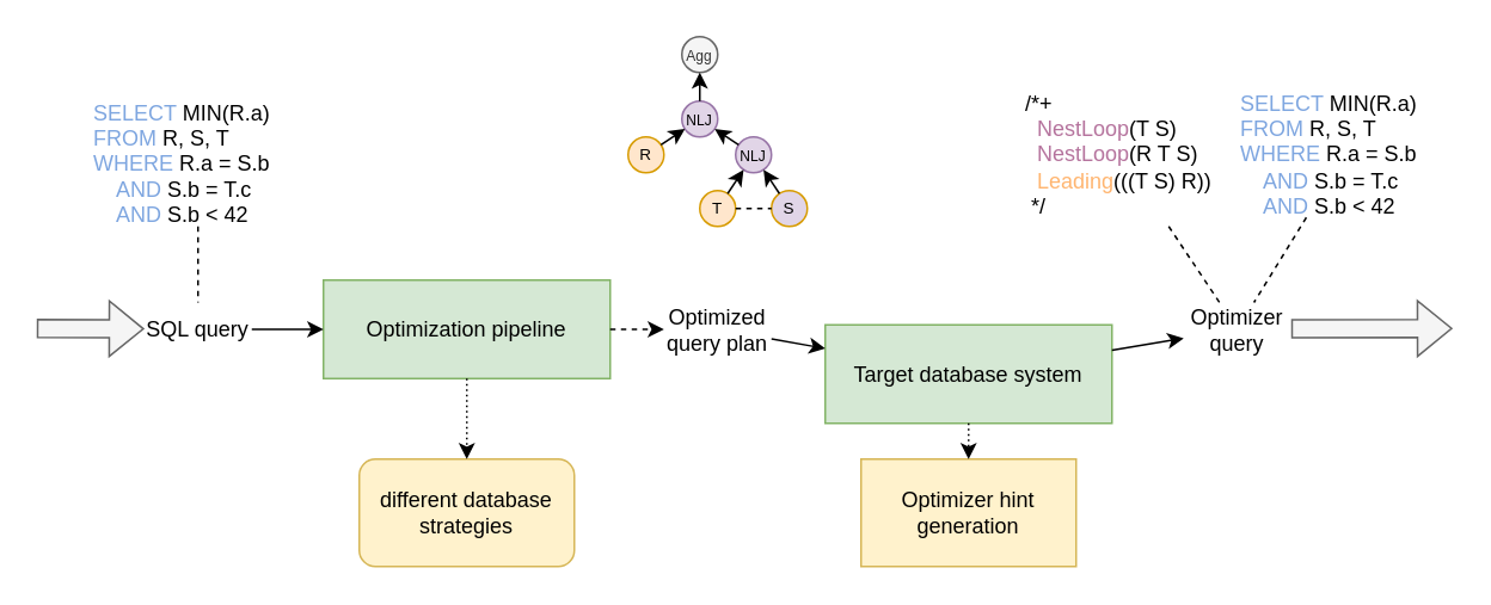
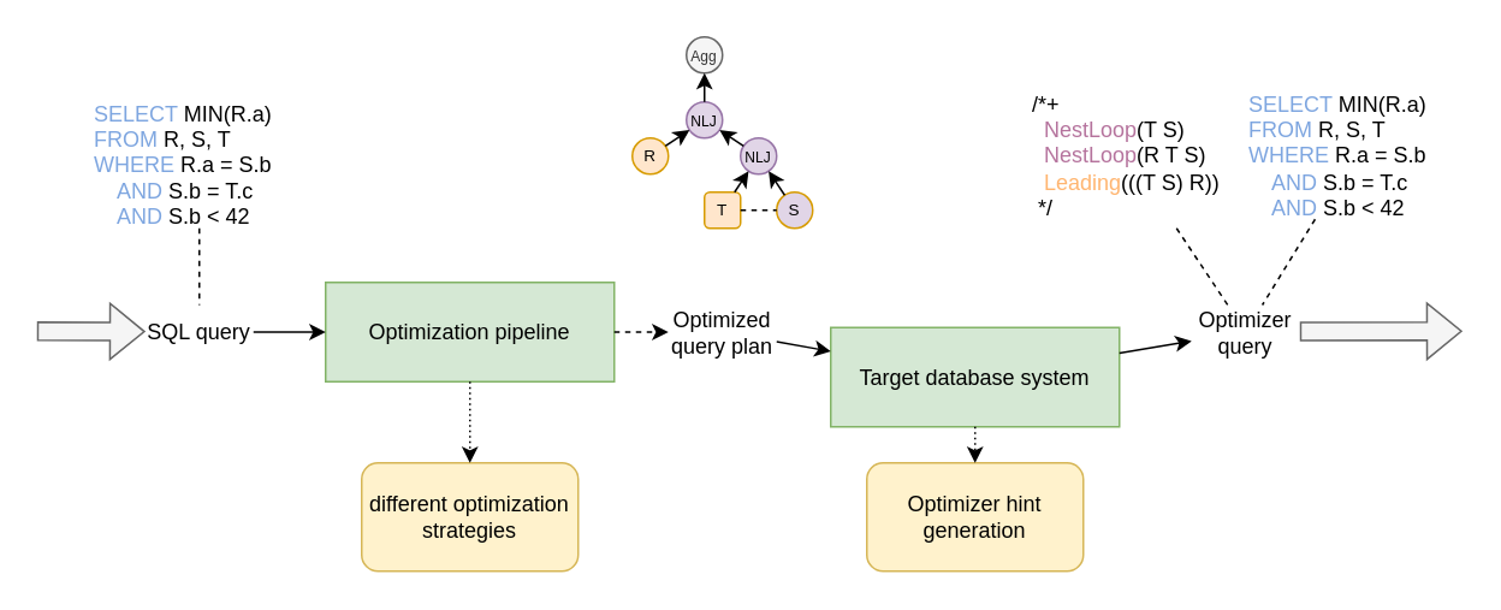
  <mxCell id="0" />
  <mxCell id="1" parent="0" />
  <mxCell id="2" value="SQL query" style="text;html=1;strokeColor=none;fillColor=none;align=center;verticalAlign=middle;whiteSpace=wrap;rounded=0;" vertex="1" parent="1"><mxGeometry x="80" y="168.5" width="60" height="30" as="geometry" /></mxCell>
  <mxCell id="3" value="Optimization pipeline" style="rounded=0;whiteSpace=wrap;html=1;fillColor=#d5e8d4;strokeColor=#82b366;" vertex="1" parent="1"><mxGeometry x="180" y="156" width="160" height="55" as="geometry" /></mxCell>
- <mxCell id="4" value="different database strategies" style="rounded=1;whiteSpace=wrap;html=1;fillColor=#fff2cc;strokeColor=#d6b656;" vertex="1" parent="1"><mxGeometry x="200" y="256" width="120" height="60" as="geometry" /></mxCell>
+ <mxCell id="4" value="different optimization strategies" style="rounded=1;whiteSpace=wrap;html=1;fillColor=#fff2cc;strokeColor=#d6b656;" vertex="1" parent="1"><mxGeometry x="200" y="256" width="120" height="60" as="geometry" /></mxCell>
  <mxCell id="5" value="Target database system" style="rounded=0;whiteSpace=wrap;html=1;fillColor=#d5e8d4;strokeColor=#82b366;" vertex="1" parent="1"><mxGeometry x="460" y="181" width="160" height="55" as="geometry" /></mxCell>
- <mxCell id="6" value="Optimizer hint generation" style="whiteSpace=wrap;html=1;fillColor=#fff2cc;strokeColor=#d6b656;rounded=0;" vertex="1" parent="1"><mxGeometry x="480" y="256" width="120" height="60" as="geometry" /></mxCell>
+ <mxCell id="6" value="Optimizer hint generation" style="rounded=1;whiteSpace=wrap;html=1;fillColor=#fff2cc;strokeColor=#d6b656;" vertex="1" parent="1"><mxGeometry x="480" y="256" width="120" height="60" as="geometry" /></mxCell>
  <mxCell id="7" value="Optimized query plan" style="text;html=1;strokeColor=none;fillColor=none;align=center;verticalAlign=middle;whiteSpace=wrap;rounded=0;" vertex="1" parent="1"><mxGeometry x="370" y="168.5" width="60" height="30" as="geometry" /></mxCell>
  <mxCell id="8" value="Optimizer query" style="text;html=1;strokeColor=none;fillColor=none;align=center;verticalAlign=middle;whiteSpace=wrap;rounded=0;" vertex="1" parent="1"><mxGeometry x="660" y="168.5" width="60" height="30" as="geometry" /></mxCell>
  <mxCell id="9" value="&lt;font color=&quot;#7ea6e0&quot;&gt;SELECT &lt;/font&gt;MIN(R.a)&lt;br&gt;&lt;font color=&quot;#7ea6e0&quot;&gt;FROM &lt;/font&gt;R, S, T&lt;br&gt;&lt;font color=&quot;#7ea6e0&quot;&gt;WHERE &lt;/font&gt;R.a = S.b&lt;br&gt;&amp;nbsp; &amp;nbsp; &lt;font color=&quot;#7ea6e0&quot;&gt;AND &lt;/font&gt;S.b = T.c&lt;br&gt;&amp;nbsp; &amp;nbsp; &lt;font color=&quot;#7ea6e0&quot;&gt;AND &lt;/font&gt;S.b &amp;lt; 42" style="text;html=1;strokeColor=none;fillColor=none;align=left;verticalAlign=middle;whiteSpace=wrap;rounded=0;" vertex="1" parent="1"><mxGeometry x="50" y="56" width="120" height="70" as="geometry" /></mxCell>
  <mxCell id="10" value="" style="group" vertex="1" connectable="0" parent="1"><mxGeometry x="570" y="46" width="240" height="80" as="geometry" /></mxCell>
  <mxCell id="11" value="&lt;font color=&quot;#7ea6e0&quot;&gt;SELECT &lt;/font&gt;MIN(R.a)&lt;br&gt;&lt;font color=&quot;#7ea6e0&quot;&gt;FROM &lt;/font&gt;R, S, T&lt;br&gt;&lt;font color=&quot;#7ea6e0&quot;&gt;WHERE &lt;/font&gt;R.a = S.b&lt;br&gt;&amp;nbsp; &amp;nbsp; &lt;font color=&quot;#7ea6e0&quot;&gt;AND &lt;/font&gt;S.b = T.c&lt;br&gt;&amp;nbsp; &amp;nbsp; &lt;font color=&quot;#7ea6e0&quot;&gt;AND&lt;/font&gt;&lt;font color=&quot;#b5739d&quot;&gt; &lt;/font&gt;S.b &amp;lt; 42" style="text;html=1;strokeColor=none;fillColor=none;align=left;verticalAlign=middle;whiteSpace=wrap;rounded=0;" vertex="1" parent="10"><mxGeometry x="120" y="5" width="120" height="70" as="geometry" /></mxCell>
  <mxCell id="12" value="/*+&lt;br style=&quot;border-color: var(--border-color);&quot;&gt;&amp;nbsp; &lt;font color=&quot;#b5739d&quot;&gt;NestLoop&lt;/font&gt;(T S)&lt;br style=&quot;border-color: var(--border-color);&quot;&gt;&amp;nbsp; &lt;font color=&quot;#b5739d&quot;&gt;NestLoop&lt;/font&gt;(R T S)&lt;br style=&quot;border-color: var(--border-color);&quot;&gt;&amp;nbsp; &lt;font color=&quot;#ffb570&quot;&gt;Leading&lt;/font&gt;(((T S) R))&lt;br style=&quot;border-color: var(--border-color);&quot;&gt;&amp;nbsp;*/" style="text;html=1;strokeColor=none;fillColor=none;align=left;verticalAlign=middle;whiteSpace=wrap;rounded=0;" vertex="1" parent="10"><mxGeometry width="110" height="80" as="geometry" /></mxCell>
  <mxCell id="13" value="" style="group" vertex="1" connectable="0" parent="1"><mxGeometry x="350" y="20" width="100" height="106" as="geometry" /></mxCell>
  <mxCell id="14" value="&lt;font style=&quot;font-size: 8px;&quot;&gt;Agg&lt;/font&gt;" style="ellipse;whiteSpace=wrap;html=1;aspect=fixed;fillColor=#f5f5f5;fontColor=#333333;strokeColor=#666666;verticalAlign=middle;" vertex="1" parent="13"><mxGeometry x="30" width="20" height="20" as="geometry" /></mxCell>
  <mxCell id="15" value="&lt;font style=&quot;font-size: 8px;&quot;&gt;NLJ&lt;/font&gt;" style="ellipse;whiteSpace=wrap;html=1;aspect=fixed;fillColor=#e1d5e7;strokeColor=#9673a6;" vertex="1" parent="13"><mxGeometry x="30" y="36" width="20" height="20" as="geometry" /></mxCell>
  <mxCell id="16" value="R" style="ellipse;whiteSpace=wrap;html=1;aspect=fixed;fillColor=#ffe6cc;strokeColor=#d79b00;fontSize=9;" vertex="1" parent="13"><mxGeometry y="56" width="20" height="20" as="geometry" /></mxCell>
  <mxCell id="17" value="&lt;font style=&quot;font-size: 8px;&quot;&gt;NLJ&lt;/font&gt;" style="ellipse;whiteSpace=wrap;html=1;aspect=fixed;fillColor=#e1d5e7;strokeColor=#9673a6;" vertex="1" parent="13"><mxGeometry x="60" y="56" width="20" height="20" as="geometry" /></mxCell>
- <mxCell id="18" value="T" style="ellipse;whiteSpace=wrap;html=1;aspect=fixed;fillColor=#ffe6cc;strokeColor=#d79b00;fontSize=9;" vertex="1" parent="13"><mxGeometry x="40" y="86" width="20" height="20" as="geometry" /></mxCell>
+ <mxCell id="18" value="T" style="whiteSpace=wrap;html=1;aspect=fixed;fillColor=#ffe6cc;strokeColor=#d79b00;fontSize=9;rounded=1;" vertex="1" parent="13"><mxGeometry x="40" y="86" width="20" height="20" as="geometry" /></mxCell>
  <mxCell id="19" value="S" style="ellipse;whiteSpace=wrap;html=1;aspect=fixed;fillColor=#e1d5e7;strokeColor=#d79b00;fontSize=9;" vertex="1" parent="13"><mxGeometry x="80" y="86" width="20" height="20" as="geometry" /></mxCell>
  <mxCell id="20" value="" style="endArrow=classic;html=1;rounded=0;" edge="1" parent="13" source="16" target="15"><mxGeometry width="50" height="50" relative="1" as="geometry"><mxPoint x="30" y="96" as="sourcePoint" /><mxPoint x="80" y="46" as="targetPoint" /></mxGeometry></mxCell>
  <mxCell id="21" value="" style="endArrow=classic;html=1;rounded=0;" edge="1" parent="13" source="18" target="17"><mxGeometry width="50" height="50" relative="1" as="geometry"><mxPoint x="30" y="96" as="sourcePoint" /><mxPoint x="80" y="46" as="targetPoint" /></mxGeometry></mxCell>
  <mxCell id="22" value="" style="endArrow=classic;html=1;rounded=0;" edge="1" parent="13" source="19" target="17"><mxGeometry width="50" height="50" relative="1" as="geometry"><mxPoint x="40" y="106" as="sourcePoint" /><mxPoint x="90" y="56" as="targetPoint" /></mxGeometry></mxCell>
  <mxCell id="23" value="" style="endArrow=classic;html=1;rounded=0;" edge="1" parent="13" source="17" target="15"><mxGeometry width="50" height="50" relative="1" as="geometry"><mxPoint x="50" y="116" as="sourcePoint" /><mxPoint x="100" y="66" as="targetPoint" /></mxGeometry></mxCell>
  <mxCell id="24" value="" style="endArrow=classic;html=1;rounded=0;" edge="1" parent="13" source="15" target="14"><mxGeometry width="50" height="50" relative="1" as="geometry"><mxPoint x="60" y="126" as="sourcePoint" /><mxPoint x="110" y="76" as="targetPoint" /></mxGeometry></mxCell>
  <mxCell id="25" value="" style="endArrow=none;dashed=1;html=1;rounded=0;" edge="1" parent="1" source="9" target="2"><mxGeometry width="50" height="50" relative="1" as="geometry"><mxPoint x="320" y="76" as="sourcePoint" /><mxPoint x="370" y="26" as="targetPoint" /></mxGeometry></mxCell>
  <mxCell id="26" value="" style="endArrow=none;dashed=1;html=1;rounded=0;" edge="1" parent="1" source="18" target="19"><mxGeometry width="50" height="50" relative="1" as="geometry"><mxPoint x="126" y="136" as="sourcePoint" /><mxPoint x="122" y="179" as="targetPoint" /></mxGeometry></mxCell>
  <mxCell id="27" value="" style="endArrow=none;dashed=1;html=1;rounded=0;" edge="1" parent="1" source="12" target="8"><mxGeometry width="50" height="50" relative="1" as="geometry"><mxPoint x="136" y="146" as="sourcePoint" /><mxPoint x="132" y="189" as="targetPoint" /></mxGeometry></mxCell>
  <mxCell id="28" value="" style="endArrow=none;dashed=1;html=1;rounded=0;" edge="1" parent="1" source="11" target="8"><mxGeometry width="50" height="50" relative="1" as="geometry"><mxPoint x="146" y="156" as="sourcePoint" /><mxPoint x="142" y="199" as="targetPoint" /></mxGeometry></mxCell>
  <mxCell id="29" value="" style="endArrow=classic;html=1;rounded=0;" edge="1" parent="1" source="2" target="3"><mxGeometry width="50" height="50" relative="1" as="geometry"><mxPoint x="360" y="166" as="sourcePoint" /><mxPoint x="410" y="116" as="targetPoint" /></mxGeometry></mxCell>
  <mxCell id="30" value="" style="endArrow=classic;html=1;rounded=0;dashed=1;" edge="1" parent="1" source="3" target="7"><mxGeometry width="50" height="50" relative="1" as="geometry"><mxPoint x="360" y="166" as="sourcePoint" /><mxPoint x="410" y="116" as="targetPoint" /></mxGeometry></mxCell>
  <mxCell id="31" value="" style="endArrow=classic;html=1;rounded=0;" edge="1" parent="1" source="7" target="5"><mxGeometry width="50" height="50" relative="1" as="geometry"><mxPoint x="360" y="166" as="sourcePoint" /><mxPoint x="410" y="116" as="targetPoint" /></mxGeometry></mxCell>
  <mxCell id="32" value="" style="endArrow=classic;html=1;rounded=0;" edge="1" parent="1" source="5" target="8"><mxGeometry width="50" height="50" relative="1" as="geometry"><mxPoint x="360" y="166" as="sourcePoint" /><mxPoint x="410" y="116" as="targetPoint" /></mxGeometry></mxCell>
  <mxCell id="33" value="" style="shape=flexArrow;endArrow=classic;html=1;rounded=0;fillColor=#f5f5f5;strokeColor=#666666;" edge="1" parent="1"><mxGeometry width="50" height="50" relative="1" as="geometry"><mxPoint x="20" y="183" as="sourcePoint" /><mxPoint x="80" y="183.2" as="targetPoint" /></mxGeometry></mxCell>
  <mxCell id="34" value="" style="shape=flexArrow;endArrow=classic;html=1;rounded=0;fillColor=#f5f5f5;strokeColor=#666666;" edge="1" parent="1"><mxGeometry width="50" height="50" relative="1" as="geometry"><mxPoint x="720" y="183.2" as="sourcePoint" /><mxPoint x="810" y="183" as="targetPoint" /></mxGeometry></mxCell>
  <mxCell id="35" value="" style="endArrow=classic;html=1;rounded=0;dashed=1;dashPattern=1 2;" edge="1" parent="1" source="3" target="4"><mxGeometry width="50" height="50" relative="1" as="geometry"><mxPoint x="270" y="266" as="sourcePoint" /><mxPoint x="270" y="221" as="targetPoint" /></mxGeometry></mxCell>
  <mxCell id="36" value="" style="endArrow=classic;html=1;rounded=0;dashed=1;dashPattern=1 2;" edge="1" parent="1" source="5" target="6"><mxGeometry width="50" height="50" relative="1" as="geometry"><mxPoint x="260" y="211" as="sourcePoint" /><mxPoint x="260" y="256" as="targetPoint" /></mxGeometry></mxCell>
